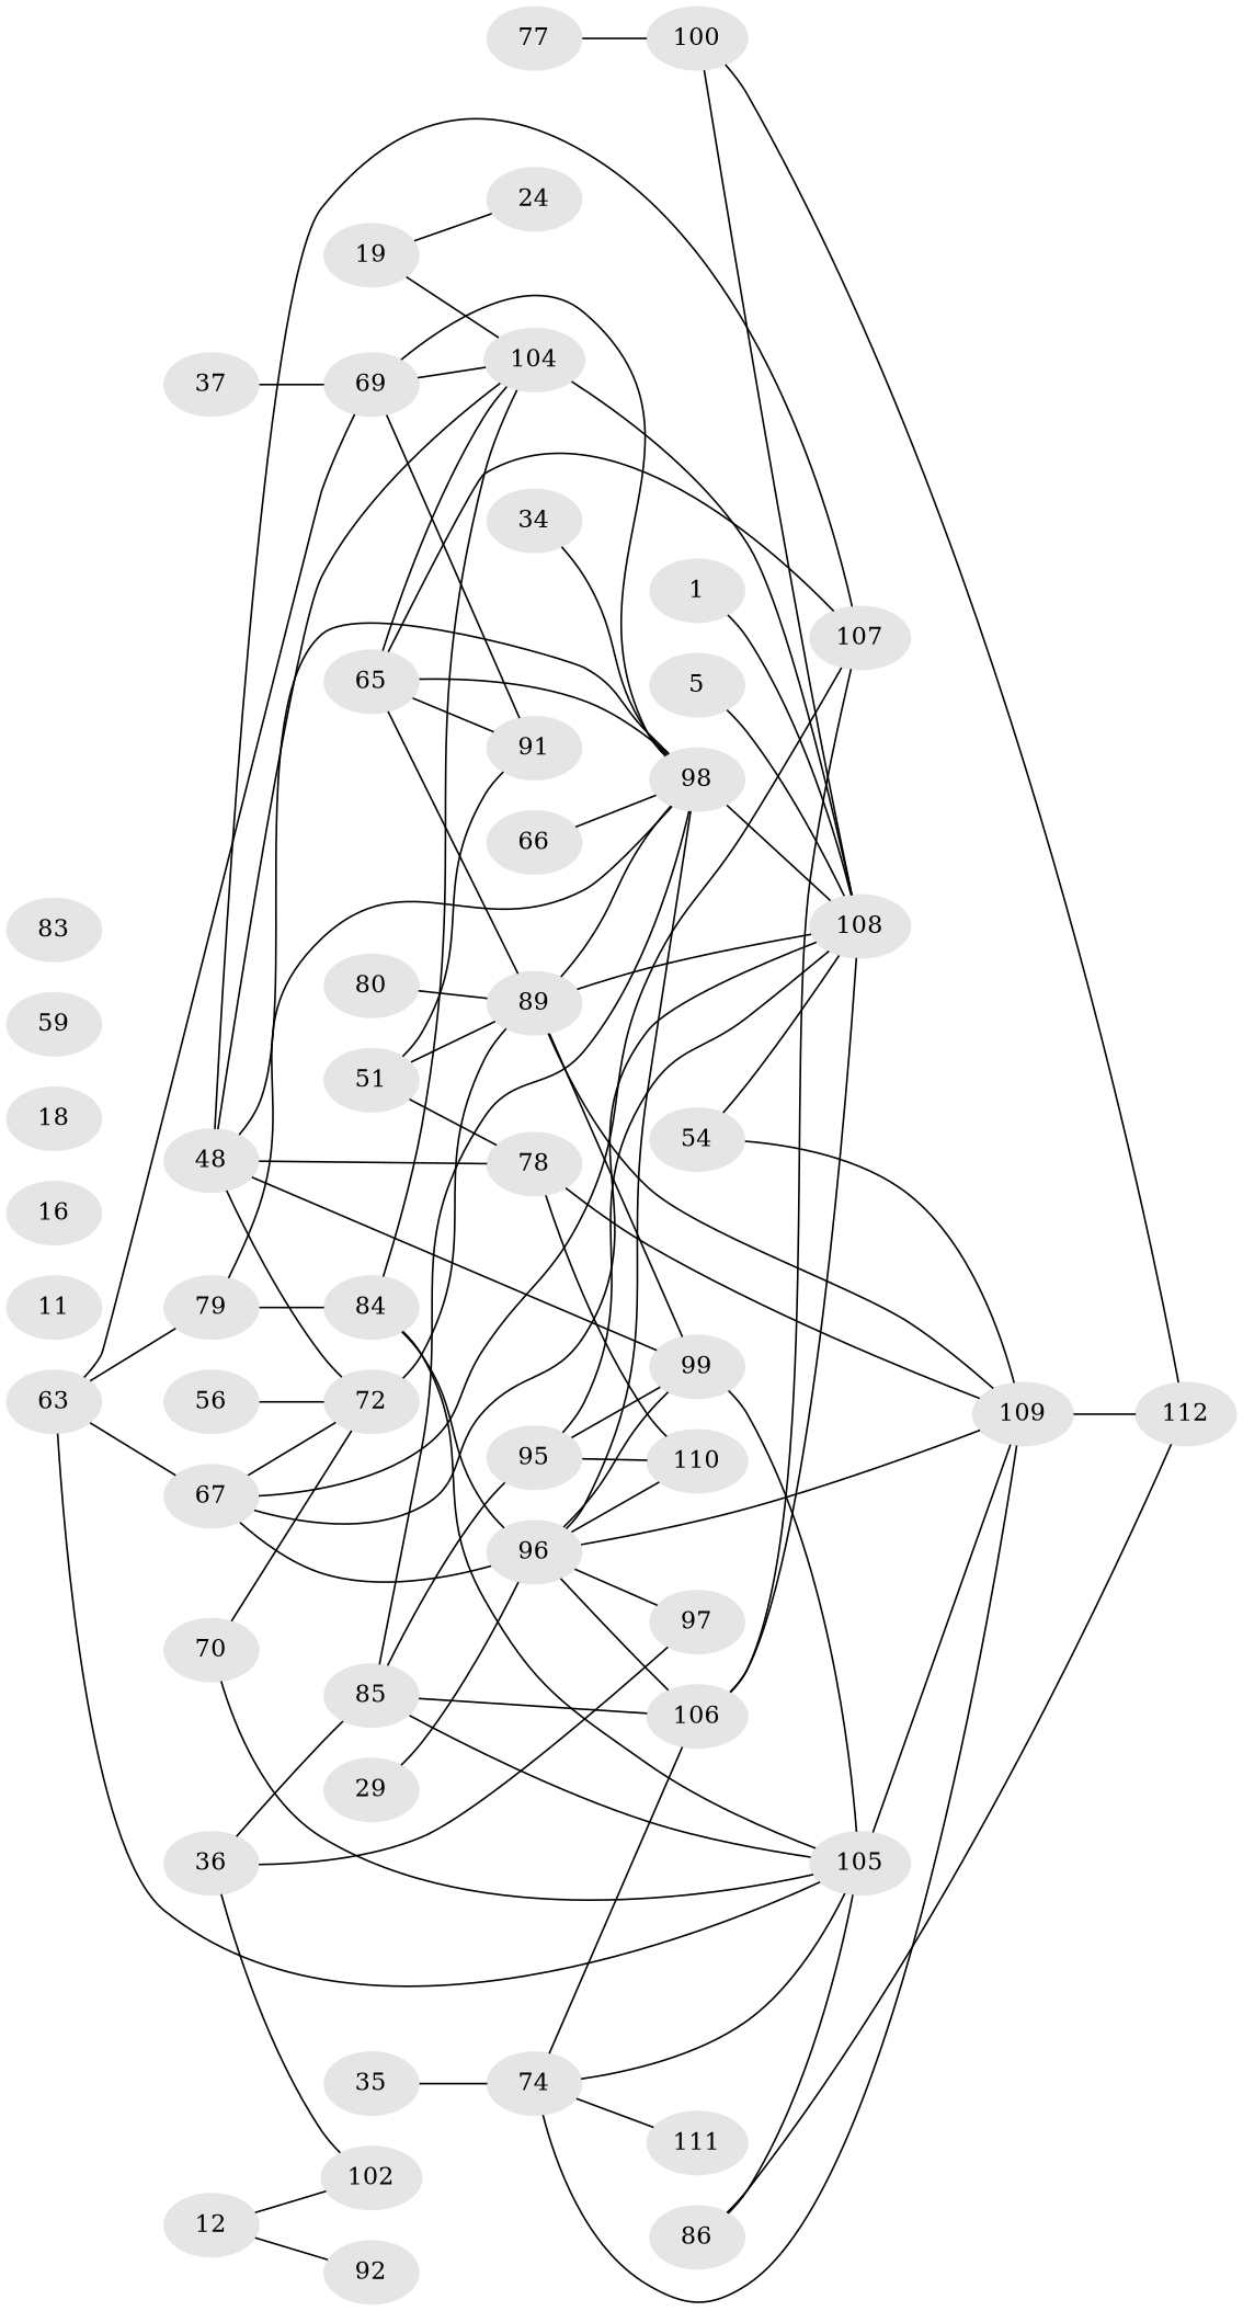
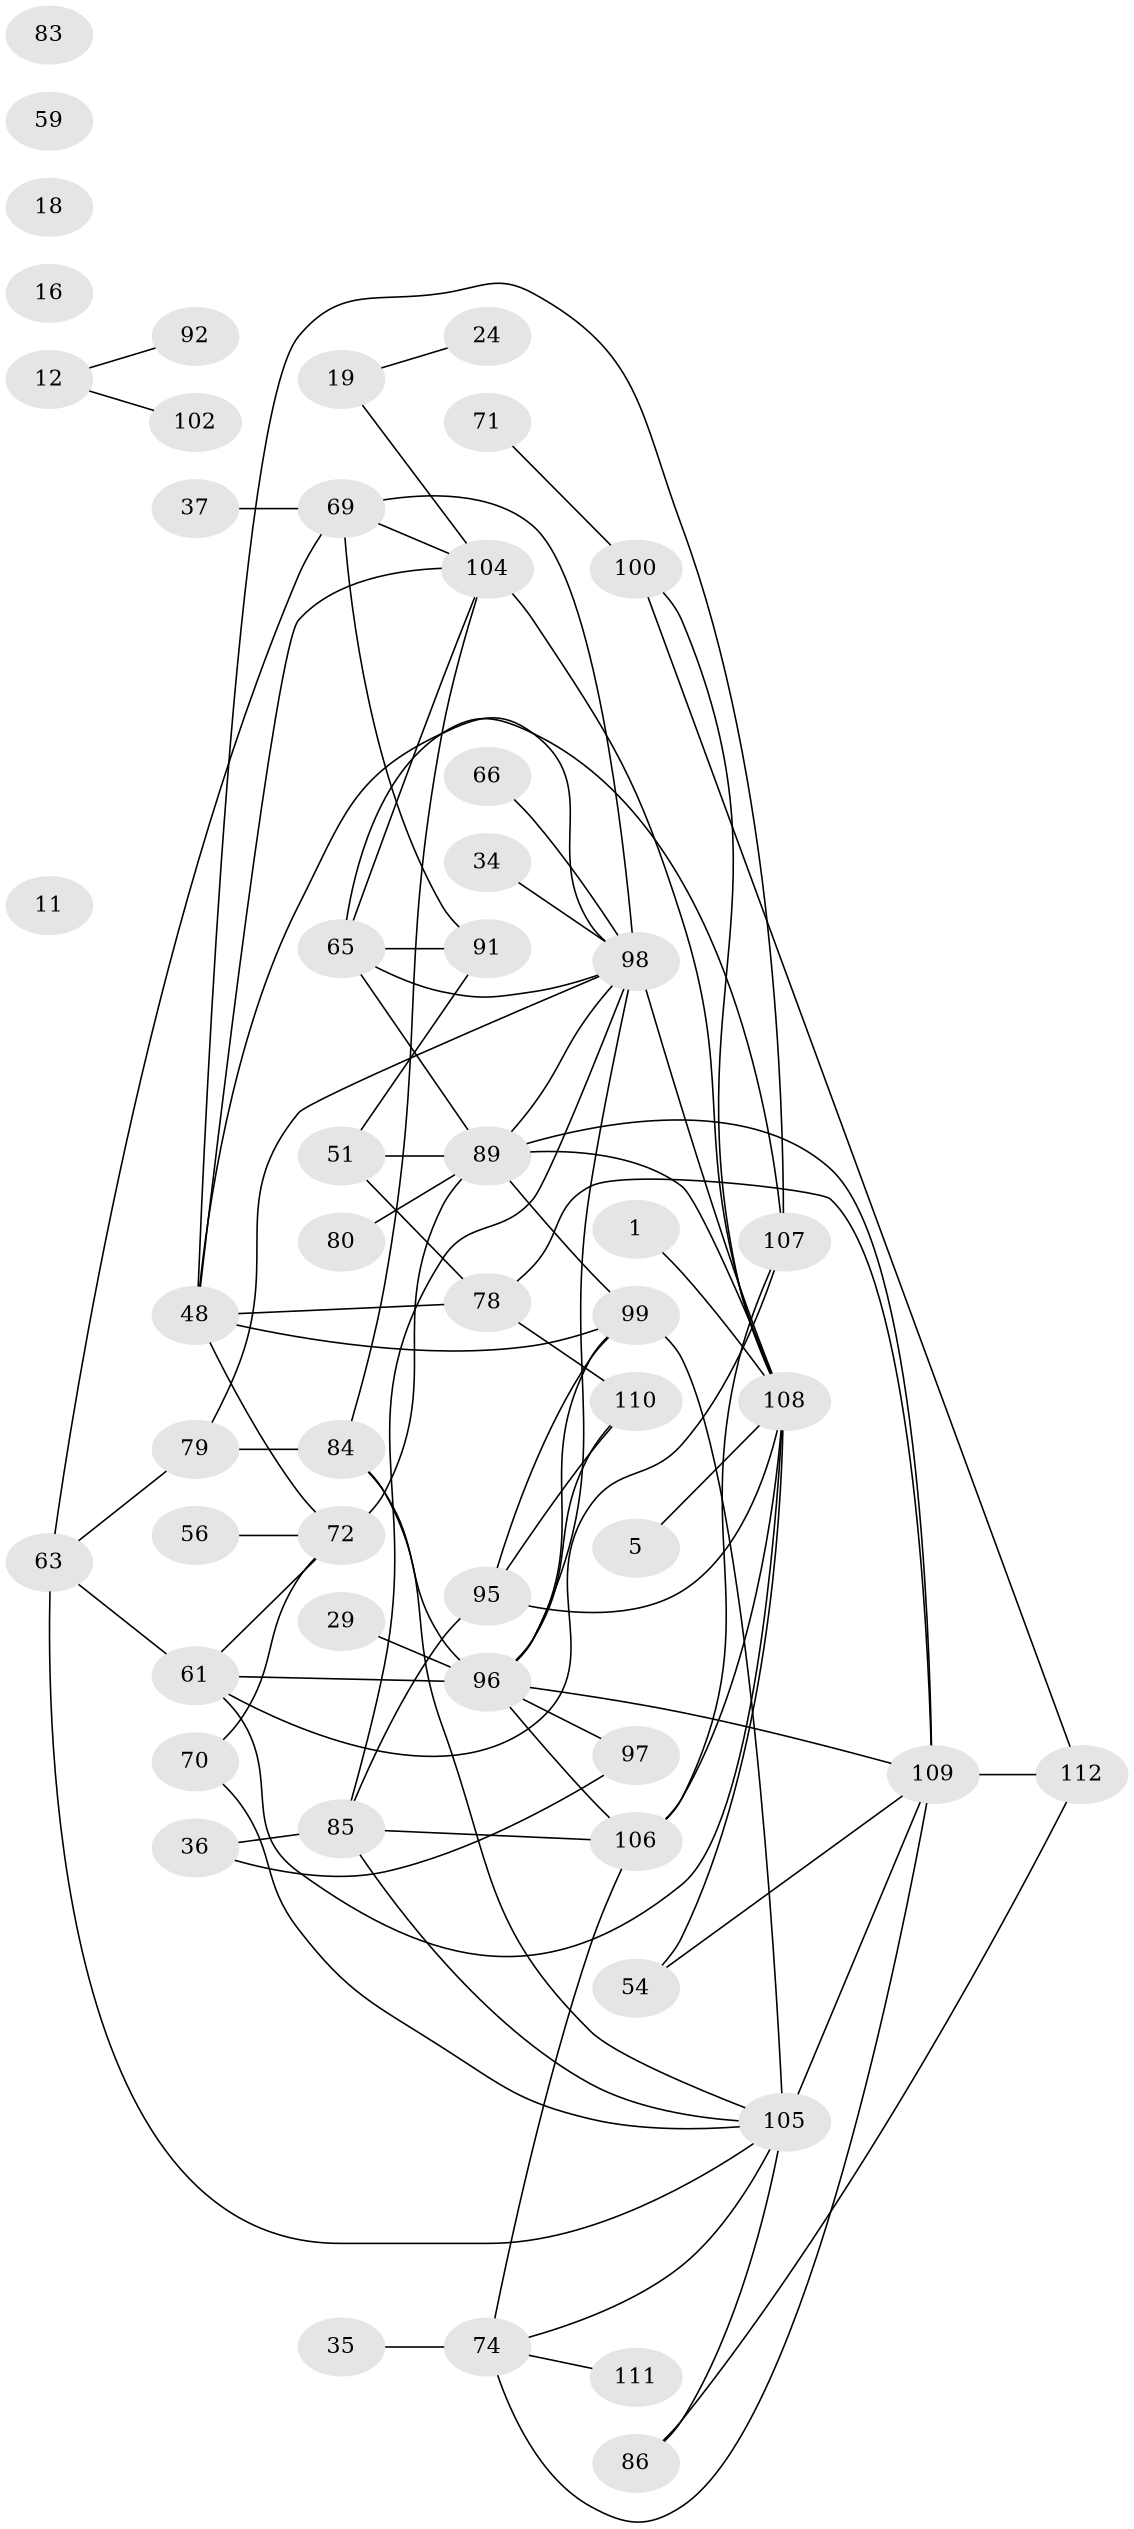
  graph {
    rankdir=LR
    node [color=gray90 style=filled]
    108 [super="+14+4+49"]
    1
    5
    11
    12
    92
    102
    16
    18
    19
    24
    104 [super="+7+90"]
    99 [super="+76"]
    105 [super="+101"]
    96 [super="+88+87"]
    98 [super="+31+50+81+26"]
    97
    109 [super="+6+103+64"]
    110 [super="+53"]
    106 [super="+82"]
    29
    34
    74 [super="+13"]
    111
    35
    85 [super="+60"]
    95 [super="+61+94"]
    36
    37
    69
    91
    72 [super="+58"]
    89 [super="+77+75"]
    48
    78
    107
    51
    54 [super="+47"]
    112 [super="+62+73"]
    56
    59
-   67 [super="+41"]
+   67 [super="+41" label=61]
    63
    79
    84
    65 [super="+10"]
    66
    70
    100 [super="+9+93"]
-   71 [label=77]
+   71
    80
    83
    86
    1 -- 108
    5 -- 108
    12 -- 92
    12 -- 102
    19 -- 24
    19 -- 104
    104 -- 108 [weight=2]
    99 -- 105
    105 -- 109 [weight=2]
    96 -- 99 [weight=2]
    96 -- 98
    96 -- 97
    96 -- 109 [weight=4]
    96 -- 110
    96 -- 106
    98 -- 108
    109 -- 112
    106 -- 108 [weight=2]
    106 -- 107
    29 -- 96
    34 -- 98
    74 -- 105
    74 -- 109 [weight=2]
    74 -- 106 [weight=2]
    74 -- 111
    35 -- 74
    85 -- 105
    85 -- 98 [weight=3]
    85 -- 106
    85 -- 95
    95 -- 108 [weight=3]
    95 -- 99
    95 -- 110
-   36 -- 102
    36 -- 97
    36 -- 85 [weight=2]
    37 -- 69
    69 -- 104
    69 -- 98
    69 -- 91
    72 -- 89
    89 -- 108 [weight=3]
    89 -- 99
    89 -- 98
    89 -- 109 [weight=3]
    48 -- 104
    48 -- 99 [weight=2]
    48 -- 98
    48 -- 72
    48 -- 78
    48 -- 107
    78 -- 109
    78 -- 110
    51 -- 91
    51 -- 89
    51 -- 78
    54 -- 108 [weight=2]
    54 -- 109 [weight=4]
    56 -- 72
    67 -- 108
    67 -- 96
    67 -- 72
    67 -- 107
    63 -- 105
    63 -- 69
    63 -- 67
    63 -- 79
    79 -- 98
    79 -- 84
    84 -- 104
    84 -- 105
    84 -- 96
    65 -- 104
    65 -- 98 [weight=2]
    65 -- 91 [weight=2]
    65 -- 89
    65 -- 107
    66 -- 98
    70 -- 105
    70 -- 72
    100 -- 108 [weight=2]
    100 -- 112
    71 -- 100
    80 -- 89
    86 -- 105
    86 -- 112
  }
